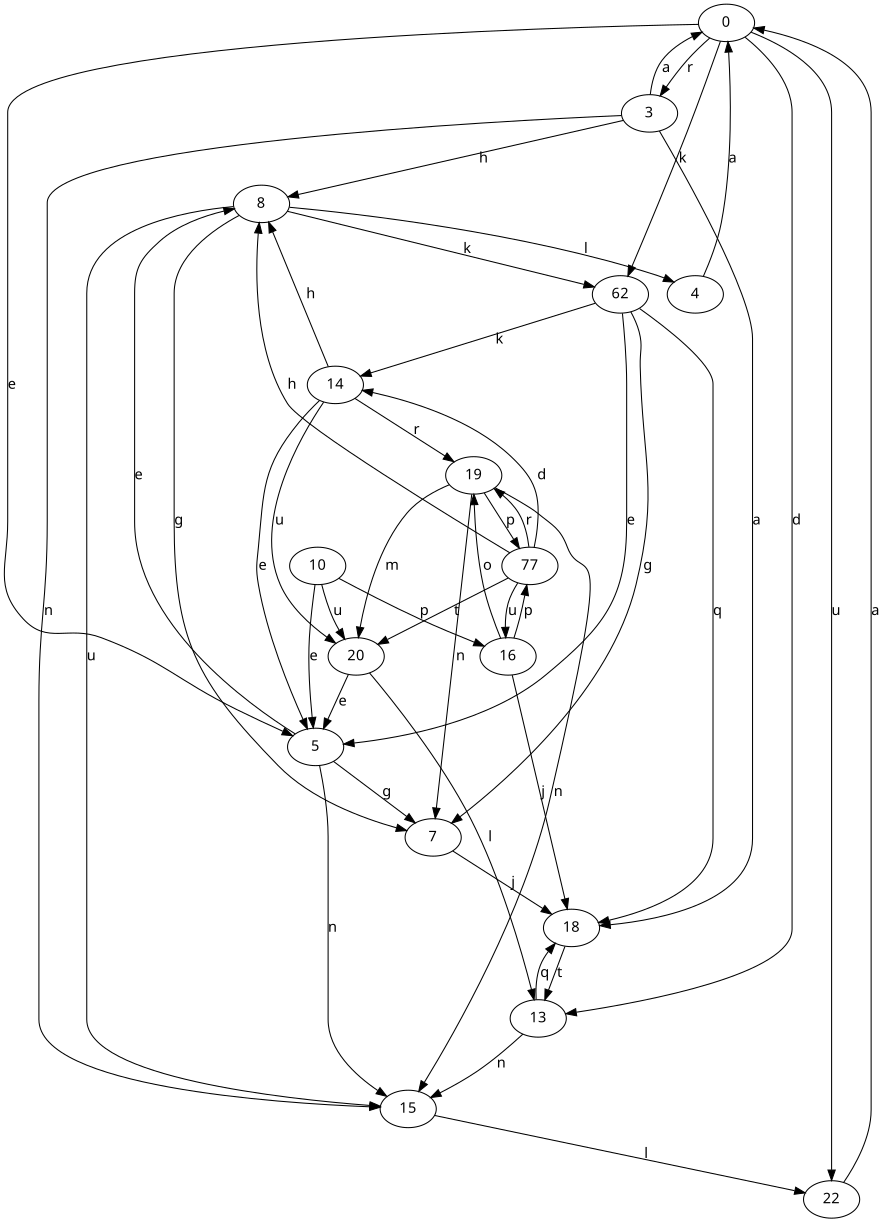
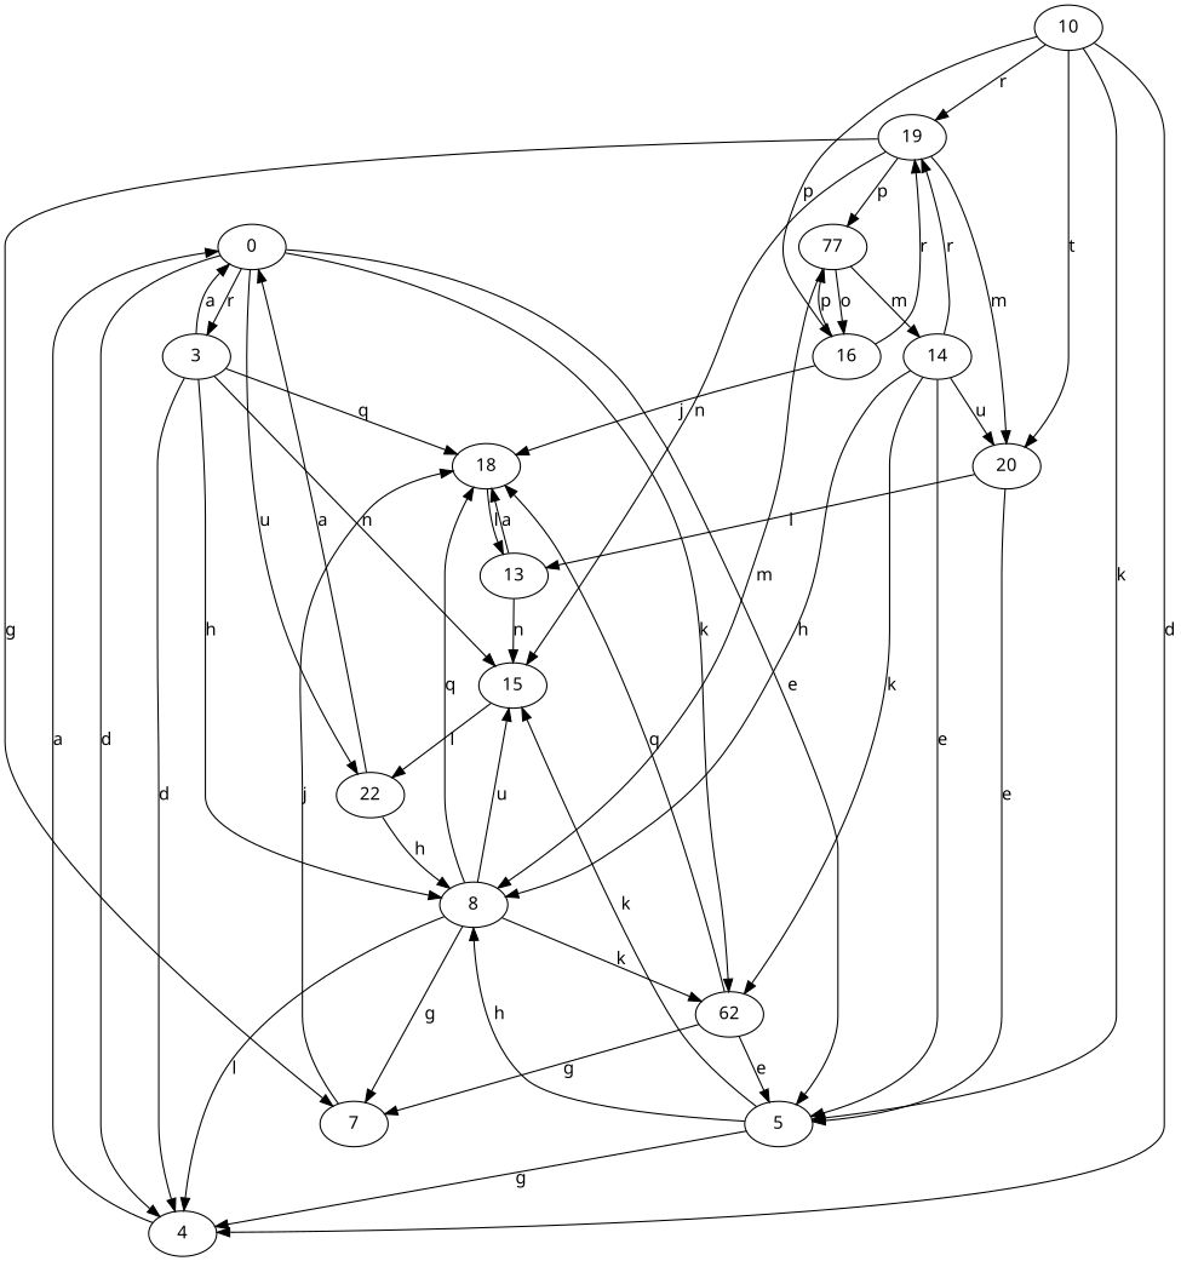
  strict digraph {
    fontname="Noto Sans"
    node [fontname="Noto Sans"]
    edge [fontname="Noto Sans"]
    0
    3
    4
    n4 [label=62]
    22
    5
    8
    15
    18
    7
    13
    10
    20
    16
    19
    n16 [label=77]
    14
    0 -> 3 [label=r]
-   0 -> 13 [label=d]
+   0 -> 4 [label=d]
    0 -> n4 [label=k]
    0 -> 22 [label=u]
    0 -> 5 [label=e]
    3 -> 0 [label=a]
+   3 -> 4 [label=d]
    3 -> 8 [label=h]
    3 -> 15 [label=n]
-   3 -> 18 [label=a]
+   3 -> 18 [label=q]
    4 -> 0 [label=a]
    n4 -> 5 [label=e]
    n4 -> 18 [label=q]
    n4 -> 7 [label=g]
    22 -> 0 [label=a]
-   5 -> 8 [label=e]
-   5 -> 15 [label=n]
-   5 -> 7 [label=g]
+   22 -> 8 [label=h]
+   5 -> 8 [label=h]
+   5 -> 15 [label=k]
+   5 -> 4 [label=g]
    8 -> 4 [label=l]
    8 -> n4 [label=k]
    8 -> 15 [label=u]
+   8 -> 18 [label=q]
    8 -> 7 [label=g]
    15 -> 22 [label=l]
-   18 -> 13 [label=t]
+   18 -> 13 [label=l]
    7 -> 18 [label=j]
    13 -> 15 [label=n]
-   13 -> 18 [label=q]
-   10 -> 5 [label=e]
-   10 -> 20 [label=u]
+   13 -> 18 [label=a]
+   10 -> 4 [label=d]
+   10 -> 5 [label=k]
+   10 -> 20 [label=t]
    10 -> 16 [label=p]
    20 -> 5 [label=e]
    20 -> 13 [label=l]
    16 -> 18 [label=j]
-   16 -> 19 [label=o]
+   16 -> 19 [label=r]
    16 -> n16 [label=p]
    19 -> 15 [label=n]
-   19 -> 7 [label=n]
+   19 -> 7 [label=g]
    19 -> 20 [label=m]
    19 -> n16 [label=p]
-   n16 -> 8 [label=h]
-   n16 -> 20 [label=t]
-   n16 -> 16 [label=u]
-   n16 -> 19 [label=r]
-   n16 -> 14 [label=d]
-   n4 -> 14 [label=k]
+   n16 -> 8 [label=m]
+   n16 -> 16 [label=o]
+   10 -> 19 [label=r]
+   n16 -> 14 [label=m]
+   14 -> n4 [label=k]
    14 -> 5 [label=e]
    14 -> 8 [label=h]
    14 -> 20 [label=u]
    14 -> 19 [label=r]
  }
